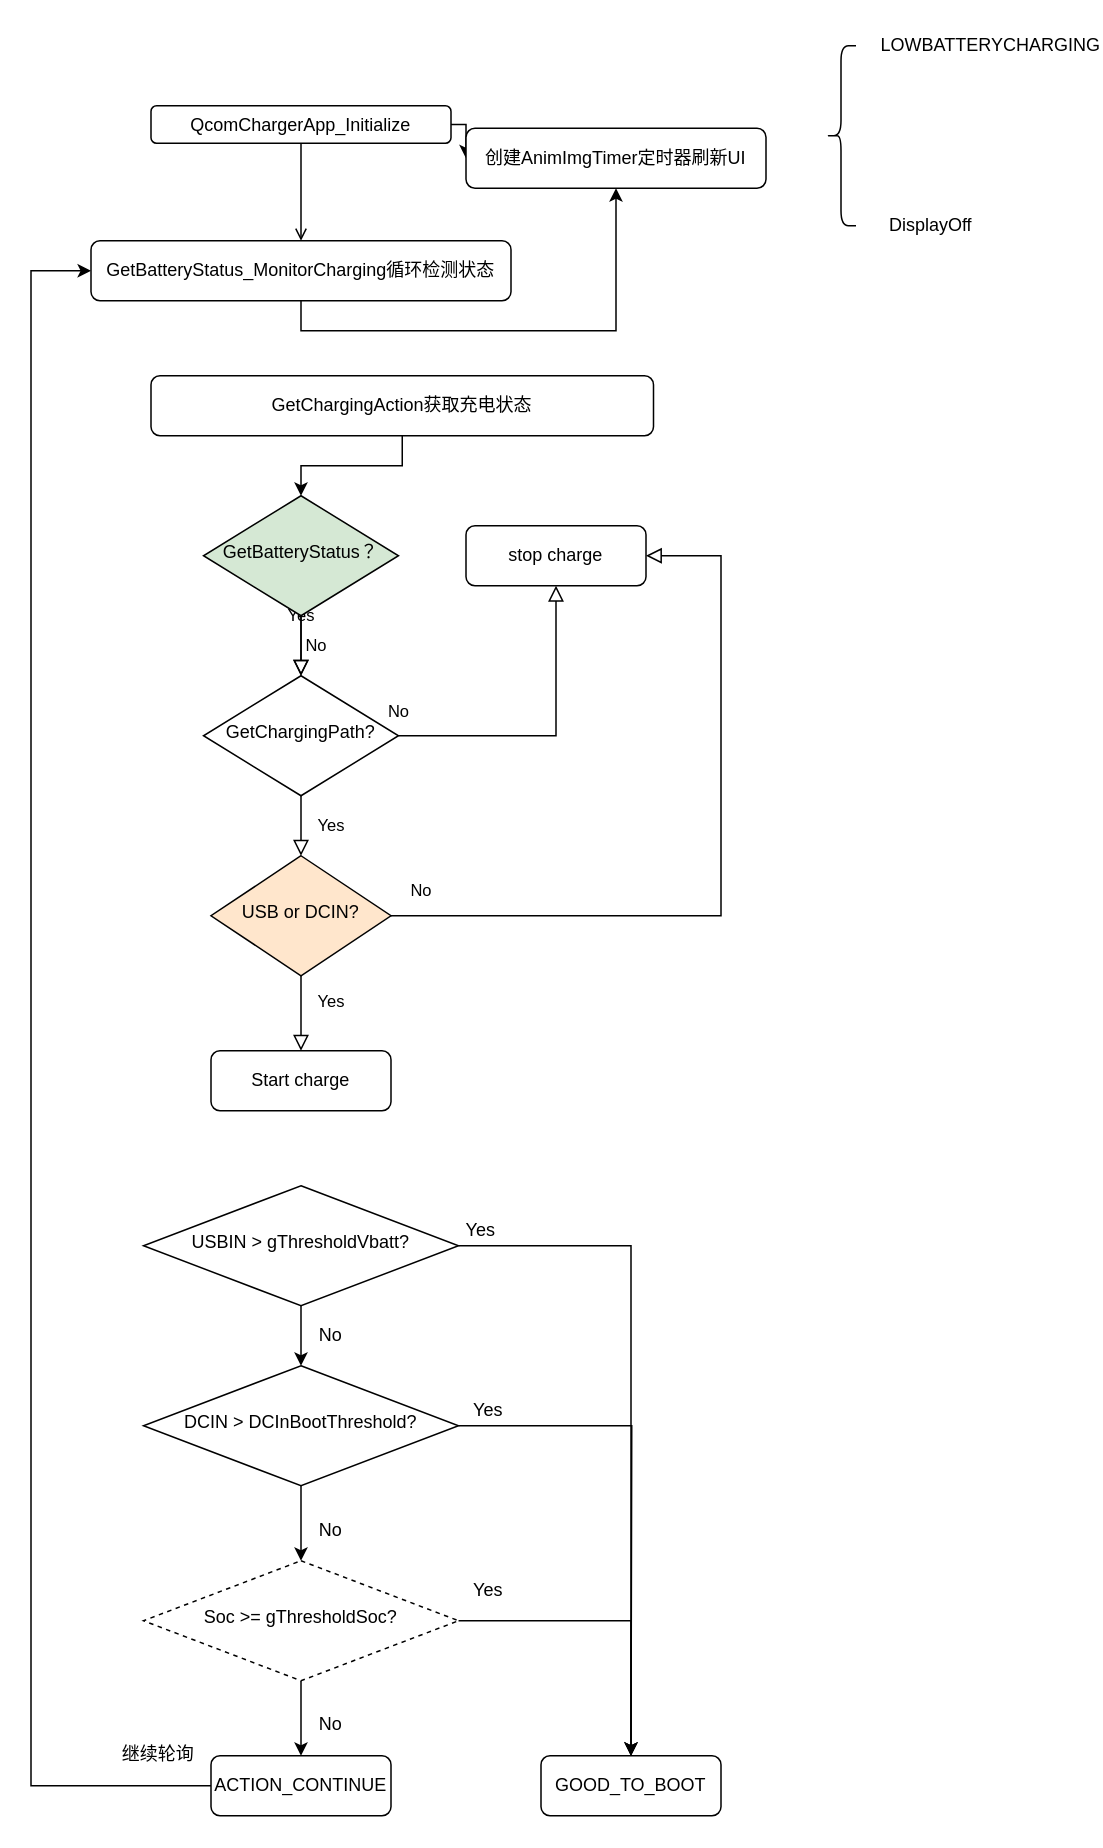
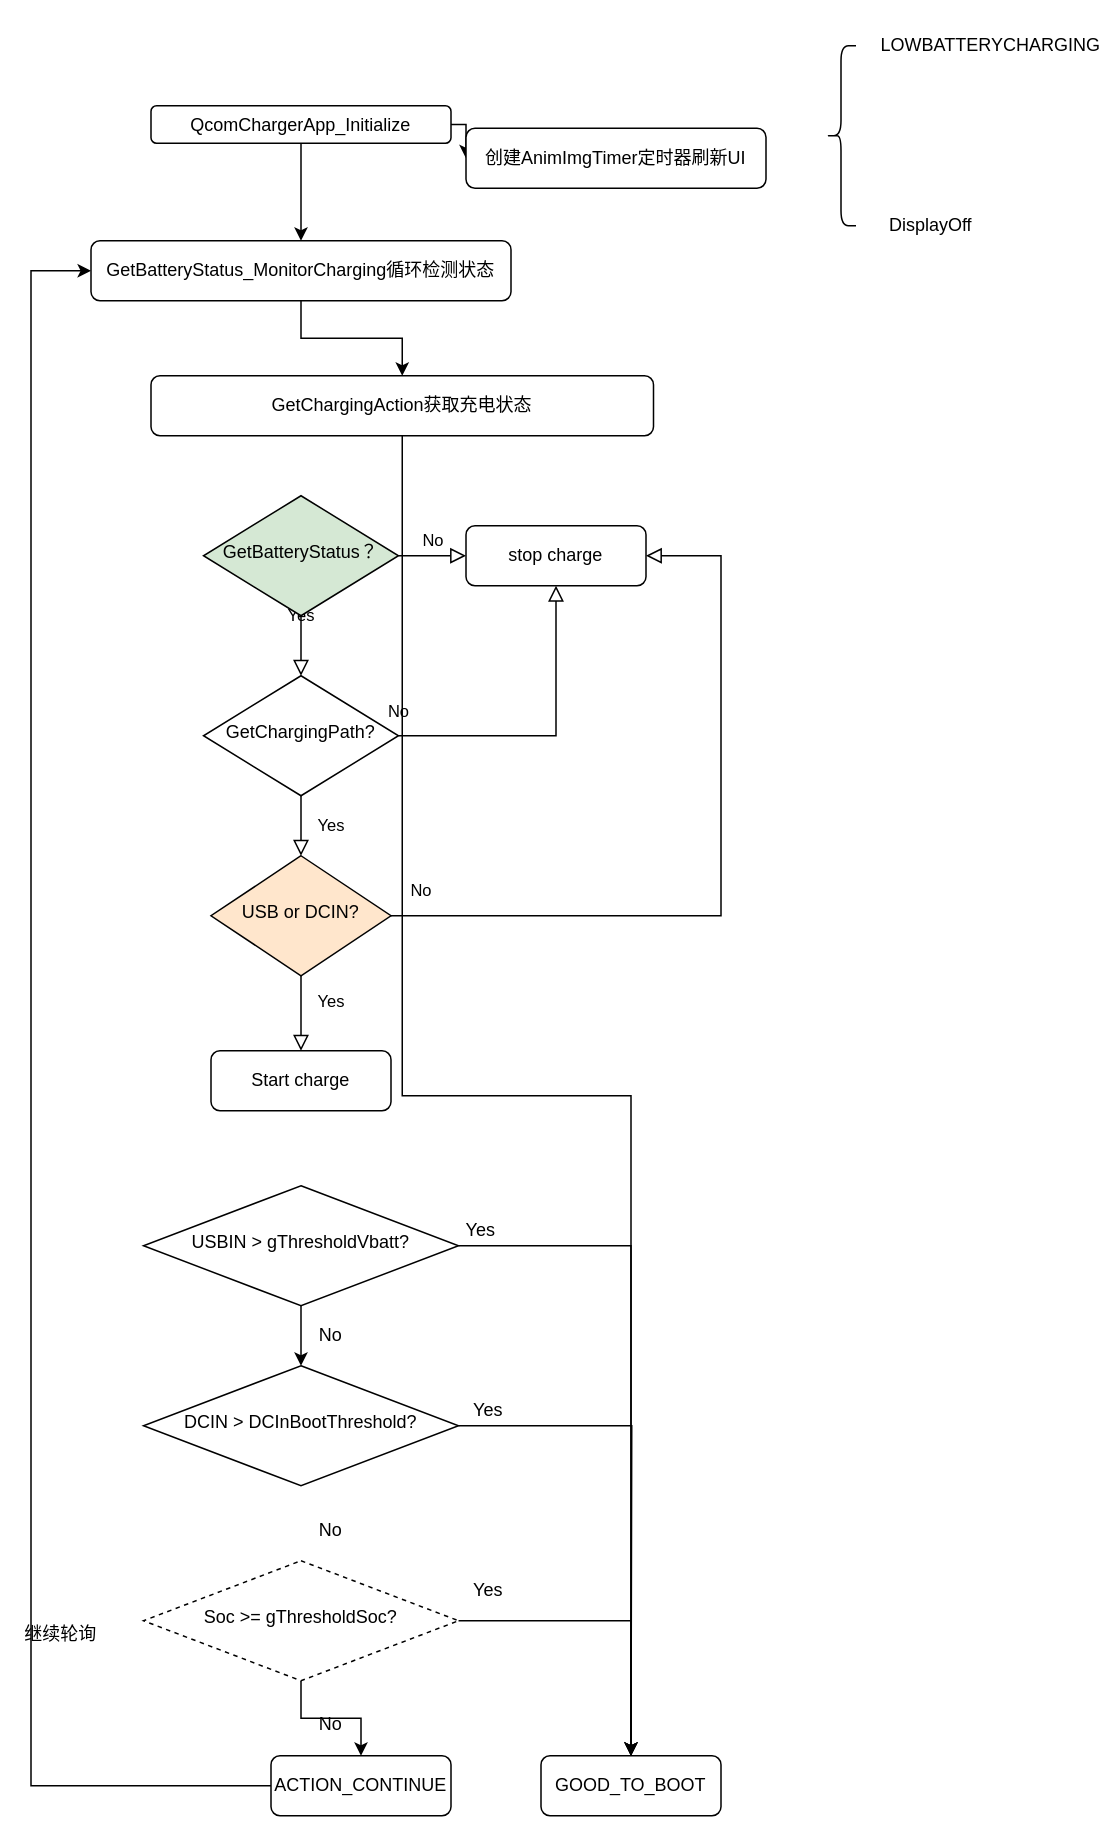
  <mxCell id="0" />
  <mxCell id="1" parent="0" />
  <mxCell id="2" style="edgeStyle=orthogonalEdgeStyle;rounded=0;orthogonalLoop=1;jettySize=auto;html=1;exitX=1;exitY=0.5;exitDx=0;exitDy=0;entryX=0;entryY=0.5;entryDx=0;entryDy=0;" edge="1" parent="1" source="4" target="11"><mxGeometry relative="1" as="geometry" /></mxCell>
- <mxCell id="3" style="edgeStyle=orthogonalEdgeStyle;rounded=0;orthogonalLoop=1;jettySize=auto;html=1;exitX=0.5;exitY=1;exitDx=0;exitDy=0;entryX=0.5;entryY=0;entryDx=0;entryDy=0;endArrow=open;" edge="1" parent="1" source="4" target="16"><mxGeometry relative="1" as="geometry" /></mxCell>
+ <mxCell id="3" style="edgeStyle=orthogonalEdgeStyle;rounded=0;orthogonalLoop=1;jettySize=auto;html=1;exitX=0.5;exitY=1;exitDx=0;exitDy=0;entryX=0.5;entryY=0;entryDx=0;entryDy=0;" edge="1" parent="1" source="4" target="16"><mxGeometry relative="1" as="geometry" /></mxCell>
  <mxCell id="4" value="QcomChargerApp_Initialize" style="rounded=1;whiteSpace=wrap;html=1;fontSize=12;glass=0;strokeWidth=1;shadow=0;" parent="1" vertex="1"><mxGeometry x="100" y="70" width="200" height="25" as="geometry" /></mxCell>
  <mxCell id="5" value="Yes" style="rounded=0;html=1;jettySize=auto;orthogonalLoop=1;fontSize=11;endArrow=block;endFill=0;endSize=8;strokeWidth=1;shadow=0;labelBackgroundColor=none;edgeStyle=orthogonalEdgeStyle;" parent="1" source="7" target="10" edge="1"><mxGeometry y="20" relative="1" as="geometry"><mxPoint as="offset" /></mxGeometry></mxCell>
  <mxCell id="6" value="No" style="edgeStyle=orthogonalEdgeStyle;rounded=0;html=1;jettySize=auto;orthogonalLoop=1;fontSize=11;endArrow=block;endFill=0;endSize=8;strokeWidth=1;shadow=0;labelBackgroundColor=none;entryX=0.5;entryY=1;entryDx=0;entryDy=0;" parent="1" source="7" target="22" edge="1"><mxGeometry x="0.182" y="105" relative="1" as="geometry"><mxPoint as="offset" /><mxPoint x="325" y="490" as="targetPoint" /></mxGeometry></mxCell>
  <mxCell id="7" value="GetChargingPath?" style="rhombus;whiteSpace=wrap;html=1;shadow=0;fontFamily=Helvetica;fontSize=12;align=center;strokeWidth=1;spacing=6;spacingTop=-4;" parent="1" vertex="1"><mxGeometry x="135" y="450" width="130" height="80" as="geometry" /></mxCell>
  <mxCell id="8" value="Yes" style="rounded=0;html=1;jettySize=auto;orthogonalLoop=1;fontSize=11;endArrow=block;endFill=0;endSize=8;strokeWidth=1;shadow=0;labelBackgroundColor=none;edgeStyle=orthogonalEdgeStyle;" parent="1" source="10" edge="1"><mxGeometry x="-0.333" y="20" relative="1" as="geometry"><mxPoint as="offset" /><mxPoint x="200" y="700" as="targetPoint" /><Array as="points"><mxPoint x="200" y="660" /><mxPoint x="200" y="660" /></Array></mxGeometry></mxCell>
  <mxCell id="9" value="No" style="edgeStyle=orthogonalEdgeStyle;rounded=0;html=1;jettySize=auto;orthogonalLoop=1;fontSize=11;endArrow=block;endFill=0;endSize=8;strokeWidth=1;shadow=0;labelBackgroundColor=none;entryX=1;entryY=0.5;entryDx=0;entryDy=0;" parent="1" source="10" target="22" edge="1"><mxGeometry x="-0.071" y="200" relative="1" as="geometry"><mxPoint as="offset" /><mxPoint x="390" y="490" as="targetPoint" /><Array as="points"><mxPoint x="480" y="610" /><mxPoint x="480" y="370" /></Array></mxGeometry></mxCell>
  <mxCell id="10" value="USB or DCIN?" style="rhombus;whiteSpace=wrap;html=1;shadow=0;fontFamily=Helvetica;fontSize=12;align=center;strokeWidth=1;spacing=6;spacingTop=-4;fillColor=#ffe6cc;" parent="1" vertex="1"><mxGeometry x="140" y="570" width="120" height="80" as="geometry" /></mxCell>
  <mxCell id="11" value="创建AnimImgTimer定时器刷新UI" style="rounded=1;whiteSpace=wrap;html=1;fontSize=12;glass=0;strokeWidth=1;shadow=0;" vertex="1" parent="1"><mxGeometry x="310" y="85" width="200" height="40" as="geometry" /></mxCell>
  <mxCell id="12" value="" style="shape=curlyBracket;whiteSpace=wrap;html=1;rounded=1;" vertex="1" parent="1"><mxGeometry x="550" y="30" width="20" height="120" as="geometry" /></mxCell>
  <mxCell id="13" value="LOWBATTERYCHARGING" style="text;html=1;strokeColor=none;fillColor=none;align=center;verticalAlign=middle;whiteSpace=wrap;rounded=0;" vertex="1" parent="1"><mxGeometry x="640" y="20" width="40" height="20" as="geometry" /></mxCell>
  <mxCell id="14" value="DisplayOff" style="text;html=1;strokeColor=none;fillColor=none;align=center;verticalAlign=middle;whiteSpace=wrap;rounded=0;" vertex="1" parent="1"><mxGeometry x="600" y="140" width="40" height="20" as="geometry" /></mxCell>
- <mxCell id="15" style="edgeStyle=orthogonalEdgeStyle;rounded=0;orthogonalLoop=1;jettySize=auto;html=1;exitX=0.5;exitY=1;exitDx=0;exitDy=0;" edge="1" parent="1" source="16" target="11"><mxGeometry relative="1" as="geometry" /></mxCell>
+ <mxCell id="15" style="edgeStyle=orthogonalEdgeStyle;rounded=0;orthogonalLoop=1;jettySize=auto;html=1;exitX=0.5;exitY=1;exitDx=0;exitDy=0;entryX=0.5;entryY=0;entryDx=0;entryDy=0;" edge="1" parent="1" source="16" target="18"><mxGeometry relative="1" as="geometry" /></mxCell>
  <mxCell id="16" value="GetBatteryStatus_MonitorCharging循环检测状态" style="rounded=1;whiteSpace=wrap;html=1;fontSize=12;glass=0;strokeWidth=1;shadow=0;" vertex="1" parent="1"><mxGeometry x="60" y="160" width="280" height="40" as="geometry" /></mxCell>
- <mxCell id="17" style="edgeStyle=orthogonalEdgeStyle;rounded=0;orthogonalLoop=1;jettySize=auto;html=1;exitX=0.5;exitY=1;exitDx=0;exitDy=0;entryX=0.5;entryY=0;entryDx=0;entryDy=0;" edge="1" parent="1" source="18" target="21"><mxGeometry relative="1" as="geometry" /></mxCell>
+ <mxCell id="17" style="edgeStyle=orthogonalEdgeStyle;rounded=0;orthogonalLoop=1;jettySize=auto;html=1;exitX=0.5;exitY=1;exitDx=0;exitDy=0;" edge="1" parent="1" source="18" target="33"><mxGeometry relative="1" as="geometry" /></mxCell>
  <mxCell id="18" value="GetChargingAction获取充电状态" style="rounded=1;whiteSpace=wrap;html=1;fontSize=12;glass=0;strokeWidth=1;shadow=0;" vertex="1" parent="1"><mxGeometry x="100" y="250" width="335" height="40" as="geometry" /></mxCell>
  <mxCell id="19" value="Yes" style="rounded=0;html=1;jettySize=auto;orthogonalLoop=1;fontSize=11;endArrow=block;endFill=0;endSize=8;strokeWidth=1;shadow=0;labelBackgroundColor=none;edgeStyle=orthogonalEdgeStyle;" edge="1" parent="1" source="21"><mxGeometry y="20" relative="1" as="geometry"><mxPoint as="offset" /><mxPoint x="200" y="450" as="targetPoint" /></mxGeometry></mxCell>
- <mxCell id="20" value="No" style="edgeStyle=orthogonalEdgeStyle;rounded=0;html=1;jettySize=auto;orthogonalLoop=1;fontSize=11;endArrow=block;endFill=0;endSize=8;strokeWidth=1;shadow=0;labelBackgroundColor=none;" edge="1" parent="1" source="21" target="7"><mxGeometry y="10" relative="1" as="geometry"><mxPoint as="offset" /></mxGeometry></mxCell>
+ <mxCell id="20" value="No" style="edgeStyle=orthogonalEdgeStyle;rounded=0;html=1;jettySize=auto;orthogonalLoop=1;fontSize=11;endArrow=block;endFill=0;endSize=8;strokeWidth=1;shadow=0;labelBackgroundColor=none;" edge="1" parent="1" source="21" target="22"><mxGeometry y="10" relative="1" as="geometry"><mxPoint as="offset" /></mxGeometry></mxCell>
  <mxCell id="21" value="GetBatteryStatus？" style="rhombus;whiteSpace=wrap;html=1;shadow=0;fontFamily=Helvetica;fontSize=12;align=center;strokeWidth=1;spacing=6;spacingTop=-4;fillColor=#d5e8d4;" vertex="1" parent="1"><mxGeometry x="135" y="330" width="130" height="80" as="geometry" /></mxCell>
  <mxCell id="22" value="stop charge" style="rounded=1;whiteSpace=wrap;html=1;fontSize=12;glass=0;strokeWidth=1;shadow=0;" vertex="1" parent="1"><mxGeometry x="310" y="350" width="120" height="40" as="geometry" /></mxCell>
- <mxCell id="23" style="edgeStyle=orthogonalEdgeStyle;rounded=0;orthogonalLoop=1;jettySize=auto;html=1;exitX=0.5;exitY=1;exitDx=0;exitDy=0;entryX=0.5;entryY=0;entryDx=0;entryDy=0;startArrow=none;startFill=0;" edge="1" parent="1" source="25" target="32"><mxGeometry relative="1" as="geometry" /></mxCell>
  <mxCell id="24" style="edgeStyle=orthogonalEdgeStyle;rounded=0;orthogonalLoop=1;jettySize=auto;html=1;exitX=1;exitY=0.5;exitDx=0;exitDy=0;startArrow=none;startFill=0;" edge="1" parent="1" source="25"><mxGeometry relative="1" as="geometry"><mxPoint x="420" y="1170" as="targetPoint" /></mxGeometry></mxCell>
  <mxCell id="25" value="DCIN &amp;gt;&amp;nbsp;DCInBootThreshold?" style="rhombus;whiteSpace=wrap;html=1;shadow=0;fontFamily=Helvetica;fontSize=12;align=center;strokeWidth=1;spacing=6;spacingTop=-4;" vertex="1" parent="1"><mxGeometry x="95" y="910" width="210" height="80" as="geometry" /></mxCell>
  <mxCell id="26" value="Start charge" style="rounded=1;whiteSpace=wrap;html=1;fontSize=12;glass=0;strokeWidth=1;shadow=0;" vertex="1" parent="1"><mxGeometry x="140" y="700" width="120" height="40" as="geometry" /></mxCell>
  <mxCell id="27" style="edgeStyle=orthogonalEdgeStyle;rounded=0;orthogonalLoop=1;jettySize=auto;html=1;exitX=0.5;exitY=1;exitDx=0;exitDy=0;entryX=0.5;entryY=0;entryDx=0;entryDy=0;startArrow=none;startFill=0;" edge="1" parent="1" source="29" target="25"><mxGeometry relative="1" as="geometry" /></mxCell>
  <mxCell id="28" style="edgeStyle=orthogonalEdgeStyle;rounded=0;orthogonalLoop=1;jettySize=auto;html=1;exitX=1;exitY=0.5;exitDx=0;exitDy=0;entryX=0.5;entryY=0;entryDx=0;entryDy=0;startArrow=none;startFill=0;" edge="1" parent="1" source="29" target="33"><mxGeometry relative="1" as="geometry" /></mxCell>
  <mxCell id="29" value="USBIN &amp;gt;&amp;nbsp;gThresholdVbatt?" style="rhombus;whiteSpace=wrap;html=1;shadow=0;fontFamily=Helvetica;fontSize=12;align=center;strokeWidth=1;spacing=6;spacingTop=-4;" vertex="1" parent="1"><mxGeometry x="95" y="790" width="210" height="80" as="geometry" /></mxCell>
  <mxCell id="30" style="edgeStyle=orthogonalEdgeStyle;rounded=0;orthogonalLoop=1;jettySize=auto;html=1;exitX=0.5;exitY=1;exitDx=0;exitDy=0;entryX=0.5;entryY=0;entryDx=0;entryDy=0;startArrow=none;startFill=0;" edge="1" parent="1" source="32" target="35"><mxGeometry relative="1" as="geometry" /></mxCell>
  <mxCell id="31" style="edgeStyle=orthogonalEdgeStyle;rounded=0;orthogonalLoop=1;jettySize=auto;html=1;exitX=1;exitY=0.5;exitDx=0;exitDy=0;entryX=0.5;entryY=0;entryDx=0;entryDy=0;startArrow=none;startFill=0;" edge="1" parent="1" source="32" target="33"><mxGeometry relative="1" as="geometry" /></mxCell>
  <mxCell id="32" value="Soc &amp;gt;= gThresholdSoc?" style="rhombus;whiteSpace=wrap;html=1;shadow=0;fontFamily=Helvetica;fontSize=12;align=center;strokeWidth=1;spacing=6;spacingTop=-4;dashed=1;" vertex="1" parent="1"><mxGeometry x="95" y="1040" width="210" height="80" as="geometry" /></mxCell>
  <mxCell id="33" value="GOOD_TO_BOOT" style="rounded=1;whiteSpace=wrap;html=1;fontSize=12;glass=0;strokeWidth=1;shadow=0;" vertex="1" parent="1"><mxGeometry x="360" y="1170" width="120" height="40" as="geometry" /></mxCell>
  <mxCell id="34" style="edgeStyle=orthogonalEdgeStyle;rounded=0;orthogonalLoop=1;jettySize=auto;html=1;exitX=0;exitY=0.5;exitDx=0;exitDy=0;entryX=0;entryY=0.5;entryDx=0;entryDy=0;startArrow=none;startFill=0;" edge="1" parent="1" source="35" target="16"><mxGeometry relative="1" as="geometry"><Array as="points"><mxPoint x="20" y="1190" /><mxPoint x="20" y="180" /></Array></mxGeometry></mxCell>
- <mxCell id="35" value="ACTION_CONTINUE" style="rounded=1;whiteSpace=wrap;html=1;fontSize=12;glass=0;strokeWidth=1;shadow=0;" vertex="1" parent="1"><mxGeometry x="140" y="1170" width="120" height="40" as="geometry" /></mxCell>
+ <mxCell id="35" value="ACTION_CONTINUE" style="rounded=1;whiteSpace=wrap;html=1;fontSize=12;glass=0;strokeWidth=1;shadow=0;" vertex="1" parent="1"><mxGeometry x="180" y="1170" width="120" height="40" as="geometry" /></mxCell>
  <mxCell id="36" value="Yes" style="text;html=1;strokeColor=none;fillColor=none;align=center;verticalAlign=middle;whiteSpace=wrap;rounded=0;" vertex="1" parent="1"><mxGeometry x="300" y="810" width="40" height="20" as="geometry" /></mxCell>
  <mxCell id="37" value="Yes" style="text;html=1;strokeColor=none;fillColor=none;align=center;verticalAlign=middle;whiteSpace=wrap;rounded=0;" vertex="1" parent="1"><mxGeometry x="305" y="1050" width="40" height="20" as="geometry" /></mxCell>
  <mxCell id="38" value="Yes" style="text;html=1;strokeColor=none;fillColor=none;align=center;verticalAlign=middle;whiteSpace=wrap;rounded=0;" vertex="1" parent="1"><mxGeometry x="305" y="930" width="40" height="20" as="geometry" /></mxCell>
  <mxCell id="39" value="No" style="text;html=1;strokeColor=none;fillColor=none;align=center;verticalAlign=middle;whiteSpace=wrap;rounded=0;" vertex="1" parent="1"><mxGeometry x="200" y="880" width="40" height="20" as="geometry" /></mxCell>
  <mxCell id="40" value="No" style="text;html=1;strokeColor=none;fillColor=none;align=center;verticalAlign=middle;whiteSpace=wrap;rounded=0;" vertex="1" parent="1"><mxGeometry x="200" y="1010" width="40" height="20" as="geometry" /></mxCell>
  <mxCell id="41" value="No" style="text;html=1;strokeColor=none;fillColor=none;align=center;verticalAlign=middle;whiteSpace=wrap;rounded=0;" vertex="1" parent="1"><mxGeometry x="200" y="1139" width="40" height="20" as="geometry" /></mxCell>
- <mxCell id="42" value="继续轮询" style="text;html=1;strokeColor=none;fillColor=none;align=center;verticalAlign=middle;whiteSpace=wrap;rounded=0;" vertex="1" parent="1"><mxGeometry x="80" y="1159" width="50" height="20" as="geometry" /></mxCell>
+ <mxCell id="42" value="继续轮询" style="text;html=1;strokeColor=none;fillColor=none;align=center;verticalAlign=middle;whiteSpace=wrap;rounded=0;" vertex="1" parent="1"><mxGeometry x="15" y="1079" width="50" height="20" as="geometry" /></mxCell>
